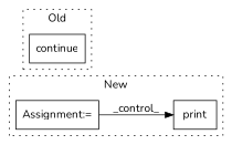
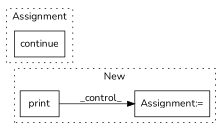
  digraph {
    rankdir=LR
    fontname=Nunito
    node [l=9 shape=box fontname=Nunito]
    n1 [a=32 l="6,1" label=print s="3073,3132"]
    n2 [a=7 label="Assignment:=" s=1558]
    n3 [a=18 label=continue s=2783]
    subgraph cluster_1 {
      label=New
      style=dotted
      n1
      n2
    }
    subgraph cluster_2 {
-     label=Old
+     label=Assignment
      style=dotted
      n3
    }
-   n2 -> n1 [label=_control_ fontname=Nunito]
+   n1 -> n2 [label=_control_ fontname=Nunito]
  }
